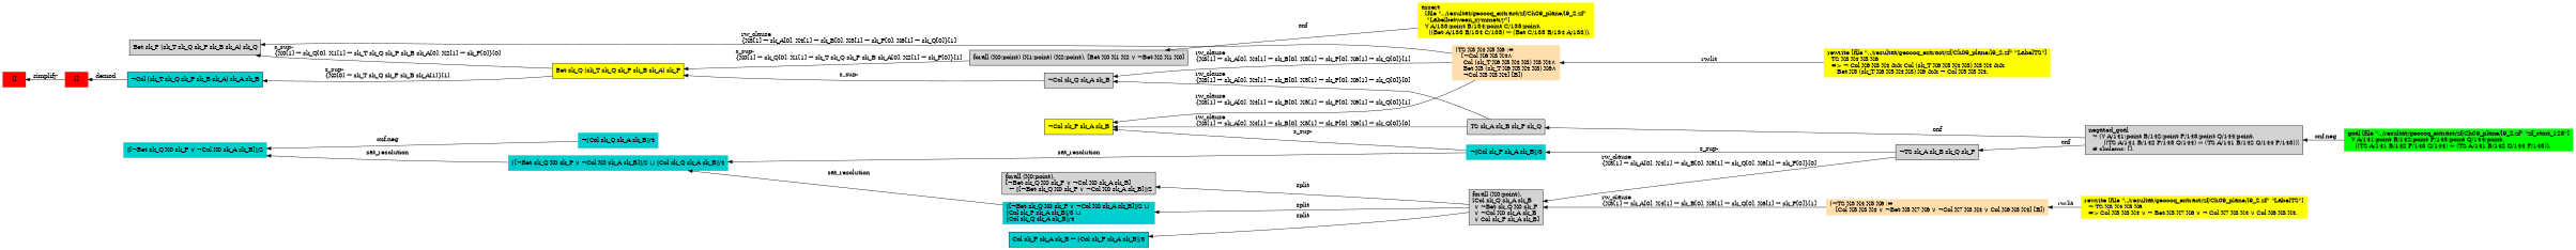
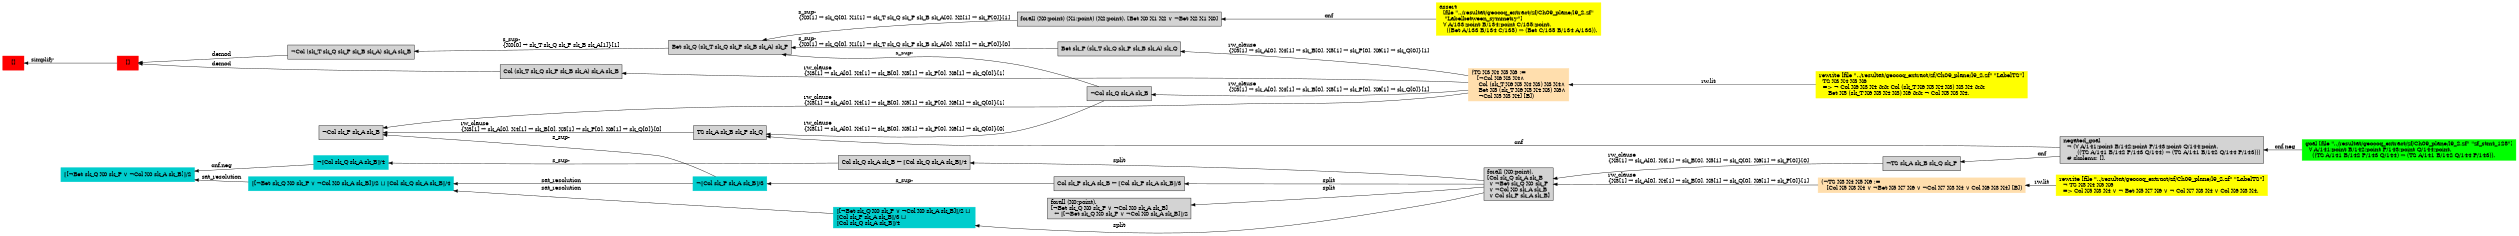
  digraph {
    rankdir=LR
    node [shape=box style=filled]
    edge [dir=back]
    n1 [color=red label="[]"]
    n2 [color=red label="[]"]
-   n4 [label="¬Col (sk_T sk_Q sk_P sk_B sk_A) sk_A sk_B\l" fillcolor=cyan3]
+   n3 [label="Col (sk_T sk_Q sk_P sk_B sk_A) sk_A sk_B\l"]
+   n4 [label="¬Col (sk_T sk_Q sk_P sk_B sk_A) sk_A sk_B\l"]
    n5 [color=navajowhite label="(TS X3 X4 X5 X6 :=\l   [¬Col X6 X3 X4∧\l    Col (sk_T X6 X5 X4 X3) X3 X4∧\l    Bet X5 (sk_T X6 X5 X4 X3) X6∧\l    ¬Col X5 X3 X4] [B])\l"]
-   n6 [label="Bet sk_Q (sk_T sk_Q sk_P sk_B sk_A) sk_P\l" fillcolor=yellow]
+   n6 [label="Bet sk_Q (sk_T sk_Q sk_P sk_B sk_A) sk_P\l"]
    n7 [color=yellow label="rewrite [file \"../resultat/geocoq_extract/zf/Ch09_plane/l9_2.zf\" \"LabelTS\"]\l  TS X3 X4 X5 X6\l  =\> ¬ Col X6 X3 X4 && Col (sk_T X6 X5 X4 X3) X3 X4 && \l     Bet X5 (sk_T X6 X5 X4 X3) X6 && ¬ Col X5 X3 X4.\l"]
    n8 [label="TS sk_A sk_B sk_P sk_Q\l"]
    n9 [label="negated_goal\l  ¬ (∀ A/141:point B/142:point P/143:point Q/144:point.\l        ((TS A/141 B/142 P/143 Q/144) ⇒ (TS A/141 B/142 Q/144 P/143)))\l  # skolems: [].\l"]
    n10 [color=green label="goal [file \"../resultat/geocoq_extract/zf/Ch09_plane/l9_2.zf\" \"zf_stmt_128\"]\l  ∀ A/141:point B/142:point P/143:point Q/144:point.\l    ((TS A/141 B/142 P/143 Q/144) ⇒ (TS A/141 B/142 Q/144 P/143)).\l"]
    n11 [label="¬Col sk_Q sk_A sk_B\l"]
    n12 [label="forall (X0:point) (X1:point) (X2:point). [Bet X0 X1 X2 ∨ ¬Bet X2 X1 X0]\l"]
    n13 [label="Bet sk_P (sk_T sk_Q sk_P sk_B sk_A) sk_Q\l"]
    n14 [color=cyan3 label="⟦[¬Bet sk_Q X0 sk_P ∨ ¬Col X0 sk_A sk_B]⟧/2\l"]
    n15 [color=cyan3 label="¬⟦Col sk_Q sk_A sk_B⟧/4\l"]
    n16 [color=cyan3 label="⟦[¬Bet sk_Q X0 sk_P ∨ ¬Col X0 sk_A sk_B]⟧/2 ⊔ ⟦Col sk_Q sk_A sk_B⟧/4\l"]
    n17 [label="forall (X0:point).\l[¬Bet sk_Q X0 sk_P ∨ ¬Col X0 sk_A sk_B]\l  ← ⟦[¬Bet sk_Q X0 sk_P ∨ ¬Col X0 sk_A sk_B]⟧/2\l"]
    n18 [label="forall (X0:point).\l[Col sk_Q sk_A sk_B\l ∨ ¬Bet sk_Q X0 sk_P\l ∨ ¬Col X0 sk_A sk_B\l ∨ Col sk_P sk_A sk_B]\l"]
+   n19 [label="Col sk_Q sk_A sk_B ← ⟦Col sk_Q sk_A sk_B⟧/4\l"]
    n20 [color=cyan3 label="¬⟦Col sk_P sk_A sk_B⟧/3\l"]
    n21 [color=cyan3 label="⟦[¬Bet sk_Q X0 sk_P ∨ ¬Col X0 sk_A sk_B]⟧/2 ⊔ \l⟦Col sk_P sk_A sk_B⟧/3 ⊔ \l⟦Col sk_Q sk_A sk_B⟧/4\l"]
    n22 [color=navajowhite label="(¬TS X3 X4 X5 X6 :=\l   [Col X5 X3 X4 ∨ ¬Bet X5 X7 X6 ∨ ¬Col X7 X3 X4 ∨ Col X6 X3 X4] [B])\l"]
    n23 [label="¬TS sk_A sk_B sk_Q sk_P\l"]
    n24 [color=yellow label="rewrite [file \"../resultat/geocoq_extract/zf/Ch09_plane/l9_2.zf\" \"LabelTS\"]\l  ¬ TS X3 X4 X5 X6\l  =\> Col X5 X3 X4 ∨ ¬ Bet X5 X7 X6 ∨ ¬ Col X7 X3 X4 ∨ Col X6 X3 X4.\l"]
-   n25 [label="Col sk_P sk_A sk_B ← ⟦Col sk_P sk_A sk_B⟧/3\l" fillcolor=cyan3]
-   n26 [label="¬Col sk_P sk_A sk_B\l" fillcolor=yellow]
+   n25 [label="Col sk_P sk_A sk_B ← ⟦Col sk_P sk_A sk_B⟧/3\l"]
+   n26 [label="¬Col sk_P sk_A sk_B\l"]
    n27 [color=yellow label="assert\l  [file \"../resultat/geocoq_extract/zf/Ch09_plane/l9_2.zf\" \l   \"Labelbetween_symmetry\"]\l  ∀ A/133:point B/134:point C/135:point.\l    ((Bet A/133 B/134 C/135) ⇒ (Bet C/135 B/134 A/133)).\l"]
    n1 -> n2 [label=simplify]
+   n2 -> n3 [label=demod]
    n2 -> n4 [label=demod]
+   n3 -> n5 [label="rw_clause\l\{X3[1] → sk_A[0], X4[1] → sk_B[0], X5[1] → sk_P[0], X6[1] → sk_Q[0]\}[1]\l"]
    n4 -> n6 [label="s_sup-\l\{X0[0] → sk_T sk_Q sk_P sk_B sk_A[1]\}[1]\l"]
    n5 -> n7 [label="rw.lit"]
    n6 -> n11 [label="s_sup-\l"]
    n6 -> n12 [label="s_sup-\l\{X0[1] → sk_Q[0], X1[1] → sk_T sk_Q sk_P sk_B sk_A[0], X2[1] → sk_P[0]\}[1]\l"]
-   n13 -> n6 [label="s_sup-\l\{X0[1] → sk_Q[0], X1[1] → sk_T sk_Q sk_P sk_B sk_A[0], X2[1] → sk_P[0]\}[0]\l"]
+   n6 -> n13 [label="s_sup-\l\{X0[1] → sk_Q[0], X1[1] → sk_T sk_Q sk_P sk_B sk_A[0], X2[1] → sk_P[0]\}[0]\l"]
    n8 -> n9 [label=cnf]
    n9 -> n10 [label="cnf.neg"]
    n11 -> n5 [label="rw_clause\l\{X3[1] → sk_A[0], X4[1] → sk_B[0], X5[1] → sk_P[0], X6[1] → sk_Q[0]\}[1]\l"]
-   n11 -> n8 [label="rw_clause\l\{X3[1] → sk_A[0], X4[1] → sk_B[0], X5[1] → sk_P[0], X6[1] → sk_Q[0]\}[0]\l"]
+   n8 -> n11 [label="rw_clause\l\{X3[1] → sk_A[0], X4[1] → sk_B[0], X5[1] → sk_P[0], X6[1] → sk_Q[0]\}[0]\l"]
    n12 -> n27 [label=cnf]
    n13 -> n5 [label="rw_clause\l\{X3[1] → sk_A[0], X4[1] → sk_B[0], X5[1] → sk_P[0], X6[1] → sk_Q[0]\}[1]\l"]
    n14 -> n15 [label="cnf.neg"]
    n14 -> n16 [label=sat_resolution]
+   n15 -> n19 [label="s_sup-\l"]
    n16 -> n20 [label=sat_resolution]
    n16 -> n21 [label=sat_resolution]
    n17 -> n18 [label=split]
    n18 -> n22 [label="rw_clause\l\{X3[1] → sk_A[0], X4[1] → sk_B[0], X5[1] → sk_Q[0], X6[1] → sk_P[0]\}[1]\l"]
    n18 -> n23 [label="rw_clause\l\{X3[1] → sk_A[0], X4[1] → sk_B[0], X5[1] → sk_Q[0], X6[1] → sk_P[0]\}[0]\l"]
-   n20 -> n23 [label="s_sup-\l"]
+   n19 -> n18 [label=split]
+   n20 -> n25 [label="s_sup-\l"]
    n21 -> n18 [label=split]
    n22 -> n24 [label="rw.lit"]
    n23 -> n9 [label=cnf]
    n25 -> n18 [label=split]
    n26 -> n5 [label="rw_clause\l\{X3[1] → sk_A[0], X4[1] → sk_B[0], X5[1] → sk_P[0], X6[1] → sk_Q[0]\}[1]\l"]
    n26 -> n8 [label="rw_clause\l\{X3[1] → sk_A[0], X4[1] → sk_B[0], X5[1] → sk_P[0], X6[1] → sk_Q[0]\}[0]\l"]
    n26 -> n20 [label="s_sup-\l"]
  }
